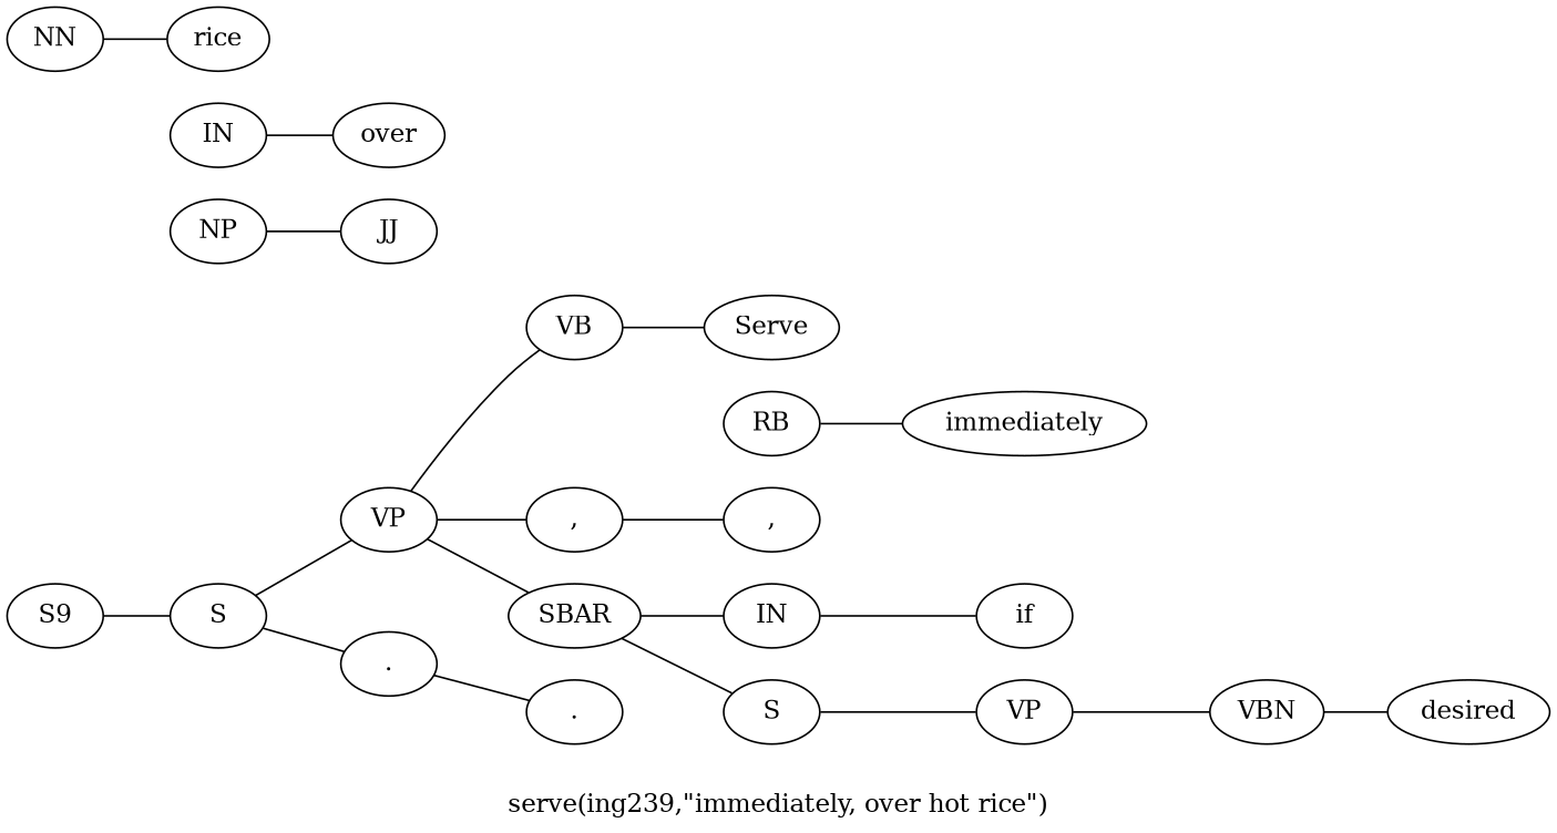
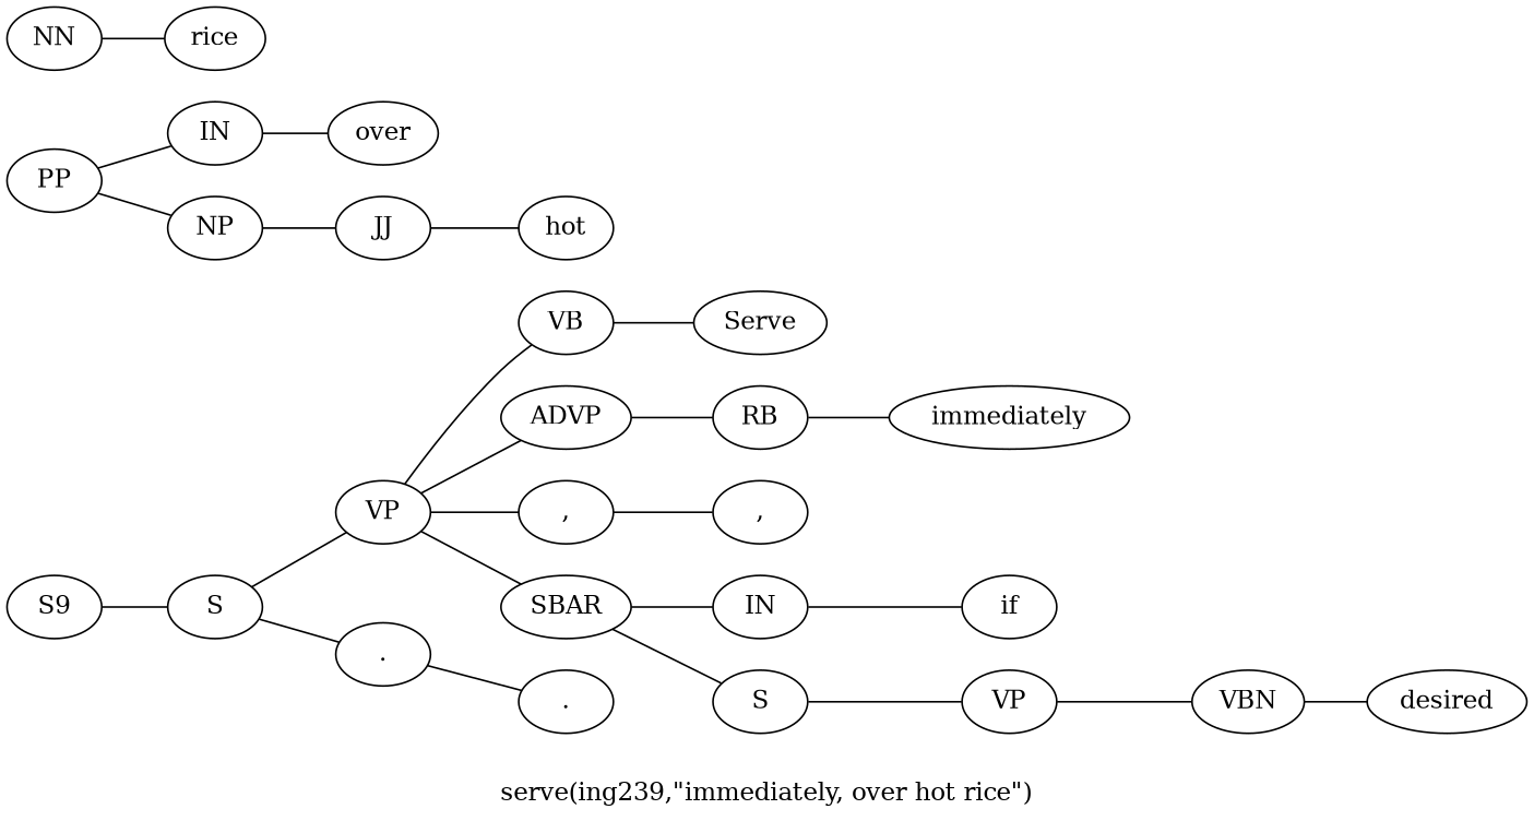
  graph {
    label="serve(ing239,\"immediately, over hot rice\")"
    rankdir=LR
    n1 [label=S9]
    n2 [label=S]
    n3 [label=VP]
    n4 [label="."]
    n5 [label=VB]
+   n6 [label=ADVP]
    n7 [label=","]
    n8 [label=SBAR]
    n9 [label="."]
    n10 [label=Serve]
    n11 [label=RB]
    n12 [label=","]
    n13 [label=IN]
    n14 [label=S]
    n15 [label=immediately]
+   n16 [label=PP]
    n17 [label=IN]
    n18 [label=NP]
    n19 [label=if]
    n20 [label=VP]
    n21 [label=over]
    n22 [label=JJ]
+   n23 [label=hot]
    n24 [label=NN]
    n25 [label=rice]
    n26 [label=VBN]
    n27 [label=desired]
    n1 -- n2
    n2 -- n3
    n2 -- n4
    n3 -- n5
+   n3 -- n6
    n3 -- n7
    n3 -- n8
    n4 -- n9
    n5 -- n10
+   n6 -- n11
    n7 -- n12
    n8 -- n13
    n8 -- n14
    n11 -- n15
    n13 -- n19
    n14 -- n20
+   n16 -- n17
+   n16 -- n18
    n17 -- n21
    n18 -- n22
    n20 -- n26
+   n22 -- n23
    n24 -- n25
    n26 -- n27
  }
